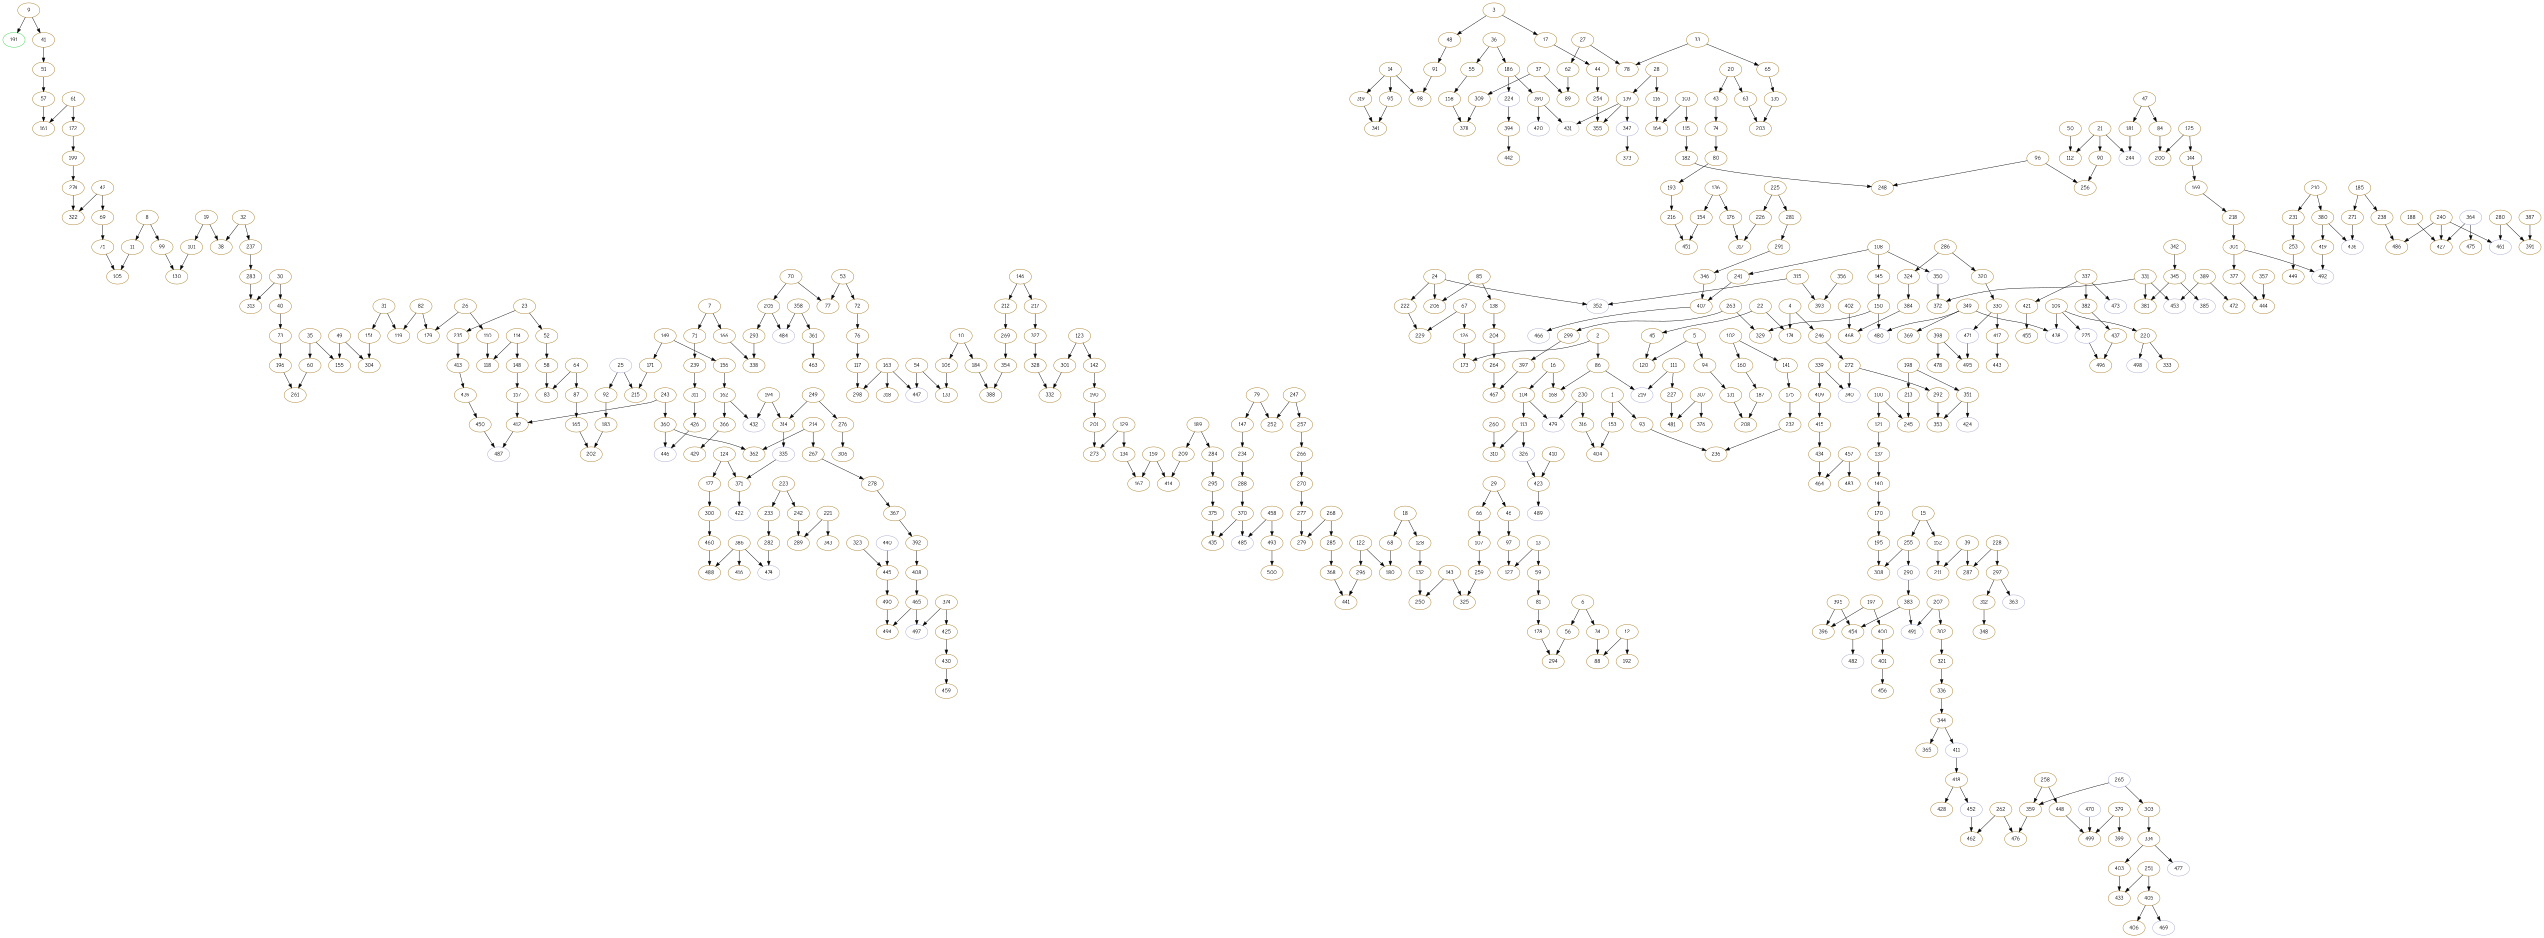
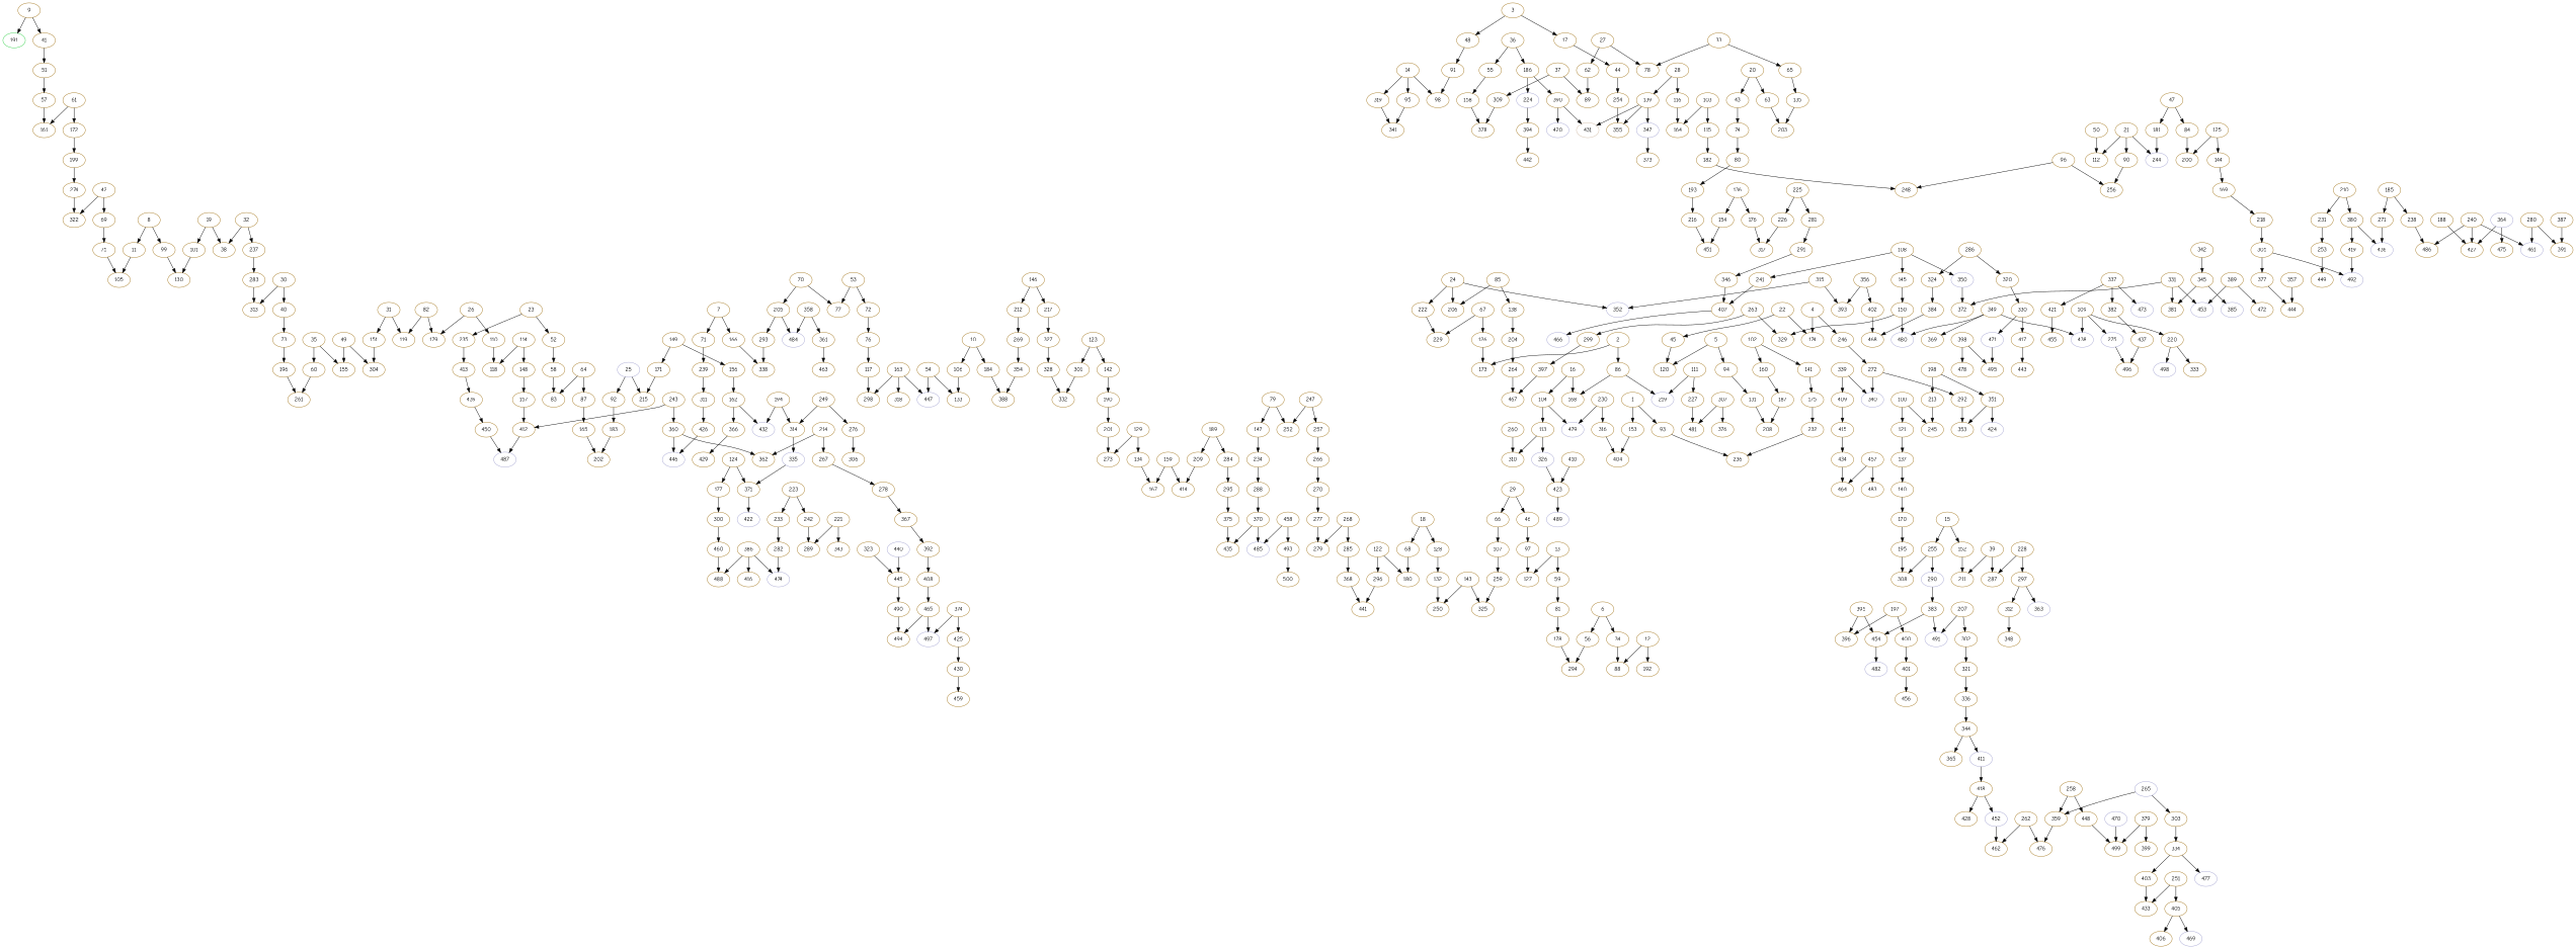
  digraph {
    fontname="Comic Neue"
    node [color="#a17317" fontname="Comic Neue"]
    edge [color=black fontname="Comic Neue"]
    191 [color="#2ecf45"]
    9
    41
    51
    57
    161
    61
    172
    199
    274
    322
    42
    69
    75
    105
    11
    8
    99
    130
    101
    19
    38
    32
    237
    283
    313
    30
    40
    73
    196
    261
    60
    35
    155
    49
    304
    151
    31
    119
    82
    179
    26
    110
    118
    114
    148
    157
    412
    487 [color="#a1a1cf"]
    243
    360
    362
    446 [color="#a1a1cf"]
    214
    267
    278
    367
    392
    408
    465
    494
    497 [color="#a1a1cf"]
    490
    445
    323
    374
    425
    430
    459
    426
    311
    239
    71
    7
    166
    338
    293
    205
    484 [color="#a1a1cf"]
    70
    77
    53
    72
    76
    117
    298
    163
    318
    447 [color="#a1a1cf"]
    54
    133
    106
    10
    184
    388
    354
    269
    212
    146
    217
    327
    328
    332
    301
    123
    142
    190
    201
    273
    129
    134
    167
    159
    414
    209
    189
    284
    295
    375
    435
    370
    485 [color="#a1a1cf"]
    288
    234
    147
    79
    252
    247
    257
    266
    270
    277
    279
    268
    285
    368
    441
    296
    122
    180
    68
    18
    128
    132
    250
    143
    325
    259
    107
    66
    29
    46
    97
    127
    13
    59
    81
    178
    294
    56
    6
    34
    88
    12
    192
    319
    341
    95
    14
    98
    91
    48
    3
    17
    44
    254
    355
    139
    347 [color="#a1a1cf"]
    431 [color="#cfb8a1"]
    373
    28
    116
    164
    103
    115
    182
    248
    96
    256
    90
    21
    112
    244 [color="#a1a1cf"]
    50
    181
    47
    84
    200
    125
    144
    169
    218
    305
    377
    492 [color="#a1a1cf"]
    444
    357
    419
    380
    436 [color="#a1a1cf"]
    210
    231
    253
    449
    271
    185
    238
    486
    240
    427
    461 [color="#a1a1cf"]
    188
    280
    391
    387
    390
    420 [color="#a1a1cf"]
    186
    224 [color="#a1a1cf"]
    394
    36
    55
    158
    378
    309
    37
    89
    62
    27
    78
    33
    65
    135
    203
    63
    20
    43
    74
    80
    193
    216
    451
    154
    136
    176
    317
    226
    225
    281
    291
    346
    407
    466 [color="#a1a1cf"]
    241
    108
    145
    350 [color="#a1a1cf"]
    150
    372
    329
    480 [color="#a1a1cf"]
    263
    299
    397
    467
    264
    204
    138
    85
    206
    24
    222
    352 [color="#a1a1cf"]
    229
    67
    126
    173
    2
    86
    168
    219 [color="#a1a1cf"]
    16
    104
    113
    479 [color="#a1a1cf"]
    310
    326 [color="#a1a1cf"]
    423
    260
    489 [color="#a1a1cf"]
    410
    230
    316
    404
    153
    1
    93
    236
    232
    175
    141
    102
    160
    187
    208
    131
    94
    5
    120
    45
    22
    174
    4
    246
    272
    292
    340 [color="#a1a1cf"]
    353
    351
    424 [color="#a1a1cf"]
    198
    213
    245
    100
    121
    137
    140
    170
    195
    308
    255
    290 [color="#a1a1cf"]
    383
    15
    152
    211
    39
    287
    228
    297
    312
    363 [color="#a1a1cf"]
    348
    454
    491 [color="#a1a1cf"]
    482 [color="#a1a1cf"]
    395
    396
    197
    400
    401
    456
    207
    302
    321
    336
    344
    365
    411 [color="#a1a1cf"]
    418
    428
    452 [color="#a1a1cf"]
    462
    262
    476
    359
    258
    448
    499
    379
    399
    303
    334
    403
    477 [color="#a1a1cf"]
    433
    251
    405
    406
    469 [color="#a1a1cf"]
    339
    409
    415
    434
    464
    457
    483
    111
    227
    481
    307
    376
    315
    393
    356
    402
    468
    384
    324
    286
    320
    330
    417
    471 [color="#a1a1cf"]
    443
    495
    398
    478
    349
    369
    438 [color="#a1a1cf"]
    109
    220
    275 [color="#a1a1cf"]
    333
    498 [color="#a1a1cf"]
    496
    437
    382
    337
    421
    473 [color="#a1a1cf"]
    455
    331
    381
    453 [color="#a1a1cf"]
    345
    385 [color="#a1a1cf"]
    342
    389
    472
    442
    458
    493
    500
    358
    361
    463
    450
    439
    413
    235
    23
    52
    58
    83
    64
    87
    165
    202
    183
    92
    25 [color="#a1a1cf"]
    215
    171
    149
    156
    162
    366
    432 [color="#a1a1cf"]
    429
    194
    314
    335 [color="#a1a1cf"]
    371
    249
    276
    306
    422 [color="#a1a1cf"]
    124
    177
    300
    460
    488
    386
    416
    474 [color="#a1a1cf"]
    282
    233
    223
    242
    289
    221
    343
    440 [color="#a1a1cf"]
    364 [color="#a1a1cf"]
    475
    470 [color="#a1a1cf"]
    265 [color="#a1a1cf"]
    9 -> 191
    9 -> 41
    41 -> 51
    51 -> 57
    57 -> 161
    61 -> 161
    61 -> 172
    172 -> 199
    199 -> 274
    274 -> 322
    42 -> 322
    42 -> 69
    69 -> 75
    75 -> 105
    11 -> 105
    8 -> 11
    8 -> 99
    99 -> 130
    101 -> 130
    19 -> 101
    19 -> 38
    32 -> 38
    32 -> 237
    237 -> 283
    283 -> 313
    30 -> 313
    30 -> 40
    40 -> 73
    73 -> 196
    196 -> 261
    60 -> 261
    35 -> 60
    35 -> 155
    49 -> 155
    49 -> 304
    151 -> 304
    31 -> 151
    31 -> 119
    82 -> 119
    82 -> 179
    26 -> 179
    26 -> 110
    110 -> 118
    114 -> 118
    114 -> 148
    148 -> 157
    157 -> 412
    412 -> 487
    243 -> 412
    243 -> 360
    360 -> 362
    360 -> 446
    214 -> 362
    214 -> 267
    267 -> 278
    278 -> 367
    367 -> 392
    392 -> 408
    408 -> 465
    465 -> 494
    465 -> 497
    490 -> 494
    445 -> 490
    323 -> 445
    374 -> 497
    374 -> 425
    425 -> 430
    430 -> 459
    426 -> 446
    311 -> 426
    239 -> 311
    71 -> 239
    7 -> 71
    7 -> 166
    166 -> 338
    293 -> 338
    205 -> 293
    205 -> 484
    70 -> 205
    70 -> 77
    53 -> 77
    53 -> 72
    72 -> 76
    76 -> 117
    117 -> 298
    163 -> 298
    163 -> 318
    163 -> 447
    54 -> 447
    54 -> 133
    106 -> 133
    10 -> 106
    10 -> 184
    184 -> 388
    354 -> 388
    269 -> 354
    212 -> 269
    146 -> 212
    146 -> 217
    217 -> 327
    327 -> 328
    328 -> 332
    301 -> 332
    123 -> 301
    123 -> 142
    142 -> 190
    190 -> 201
    201 -> 273
    129 -> 273
    129 -> 134
    134 -> 167
    159 -> 167
    159 -> 414
    209 -> 414
    189 -> 209
    189 -> 284
    284 -> 295
    295 -> 375
    375 -> 435
    370 -> 435
    370 -> 485
    288 -> 370
    234 -> 288
    147 -> 234
    79 -> 147
    79 -> 252
    247 -> 252
    247 -> 257
    257 -> 266
    266 -> 270
    270 -> 277
    277 -> 279
    268 -> 279
    268 -> 285
    285 -> 368
    368 -> 441
    296 -> 441
    122 -> 296
    122 -> 180
    68 -> 180
    18 -> 68
    18 -> 128
    128 -> 132
    132 -> 250
    143 -> 250
    143 -> 325
    259 -> 325
    107 -> 259
    66 -> 107
    29 -> 66
    29 -> 46
    46 -> 97
    97 -> 127
    13 -> 127
    13 -> 59
    59 -> 81
    81 -> 178
    178 -> 294
    56 -> 294
    6 -> 56
    6 -> 34
    34 -> 88
    12 -> 88
    12 -> 192
    319 -> 341
    95 -> 341
    14 -> 319
    14 -> 95
    14 -> 98
    91 -> 98
    48 -> 91
    3 -> 48
    3 -> 17
    17 -> 44
    44 -> 254
    254 -> 355
    139 -> 355
    139 -> 347
    139 -> 431
    347 -> 373
    28 -> 139
    28 -> 116
    116 -> 164
    103 -> 164
    103 -> 115
    115 -> 182
    182 -> 248
    96 -> 248
    96 -> 256
    90 -> 256
    21 -> 90
    21 -> 112
    21 -> 244
    50 -> 112
    181 -> 244
    47 -> 181
    47 -> 84
    84 -> 200
    125 -> 200
    125 -> 144
    144 -> 169
    169 -> 218
    218 -> 305
    305 -> 377
    305 -> 492
    377 -> 444
    357 -> 444
    419 -> 492
    380 -> 419
    380 -> 436
    210 -> 380
    210 -> 231
    231 -> 253
    253 -> 449
    271 -> 436
    185 -> 271
    185 -> 238
    238 -> 486
    240 -> 486
    240 -> 427
    240 -> 461
    188 -> 427
    280 -> 461
    280 -> 391
    387 -> 391
    390 -> 431
    390 -> 420
    186 -> 390
    186 -> 224
    224 -> 394
    394 -> 442
    36 -> 186
    36 -> 55
    55 -> 158
    158 -> 378
    309 -> 378
    37 -> 309
    37 -> 89
    62 -> 89
    27 -> 62
    27 -> 78
    33 -> 78
    33 -> 65
    65 -> 135
    135 -> 203
    63 -> 203
    20 -> 63
    20 -> 43
    43 -> 74
    74 -> 80
    80 -> 193
    193 -> 216
    216 -> 451
    154 -> 451
    136 -> 154
    136 -> 176
    176 -> 317
    226 -> 317
    225 -> 226
    225 -> 281
    281 -> 291
    291 -> 346
    346 -> 407
    407 -> 466
    241 -> 407
    108 -> 241
    108 -> 145
    108 -> 350
    145 -> 150
    350 -> 372
    150 -> 329
    150 -> 480
    263 -> 329
    263 -> 299
    299 -> 397
    397 -> 467
    264 -> 467
    204 -> 264
    138 -> 204
    85 -> 138
    85 -> 206
    24 -> 206
    24 -> 222
    24 -> 352
    222 -> 229
    67 -> 229
    67 -> 126
    126 -> 173
    2 -> 173
    2 -> 86
    86 -> 168
    86 -> 219
    16 -> 168
    16 -> 104
    104 -> 113
    104 -> 479
    113 -> 310
    113 -> 326
    326 -> 423
    423 -> 489
    260 -> 310
    410 -> 423
    230 -> 479
    230 -> 316
    316 -> 404
    153 -> 404
    1 -> 153
    1 -> 93
    93 -> 236
    232 -> 236
    175 -> 232
    141 -> 175
    102 -> 141
    102 -> 160
    160 -> 187
    187 -> 208
    131 -> 208
    94 -> 131
    5 -> 94
    5 -> 120
    45 -> 120
    22 -> 45
    22 -> 174
    4 -> 174
    4 -> 246
    246 -> 272
    272 -> 292
    272 -> 340
    292 -> 353
    351 -> 353
    351 -> 424
    198 -> 351
    198 -> 213
    213 -> 245
    100 -> 245
    100 -> 121
    121 -> 137
    137 -> 140
    140 -> 170
    170 -> 195
    195 -> 308
    255 -> 308
    255 -> 290
    290 -> 383
    383 -> 454
    383 -> 491
    15 -> 255
    15 -> 152
    152 -> 211
    39 -> 211
    39 -> 287
    228 -> 287
    228 -> 297
    297 -> 312
    297 -> 363
    312 -> 348
    454 -> 482
    395 -> 454
    395 -> 396
    197 -> 396
    197 -> 400
    400 -> 401
    401 -> 456
    207 -> 491
    207 -> 302
    302 -> 321
    321 -> 336
    336 -> 344
    344 -> 365
    344 -> 411
    411 -> 418
    418 -> 428
    418 -> 452
    452 -> 462
    262 -> 462
    262 -> 476
    359 -> 476
    258 -> 359
    258 -> 448
    448 -> 499
    379 -> 499
    379 -> 399
    303 -> 334
    334 -> 403
    334 -> 477
    403 -> 433
    251 -> 433
    251 -> 405
    405 -> 406
    405 -> 469
    339 -> 340
    339 -> 409
    409 -> 415
    415 -> 434
    434 -> 464
    457 -> 464
    457 -> 483
    111 -> 219
    111 -> 227
    227 -> 481
    307 -> 481
    307 -> 376
    315 -> 352
    315 -> 393
    356 -> 393
+   356 -> 402
    402 -> 468
    384 -> 468
    324 -> 384
    286 -> 324
    286 -> 320
    320 -> 330
    330 -> 417
    330 -> 471
    417 -> 443
    471 -> 495
    398 -> 495
    398 -> 478
    349 -> 480
    349 -> 369
    349 -> 438
    109 -> 438
    109 -> 220
    109 -> 275
    220 -> 333
    220 -> 498
    275 -> 496
    437 -> 496
    382 -> 437
    337 -> 382
    337 -> 421
    337 -> 473
    421 -> 455
    331 -> 372
    331 -> 381
    331 -> 453
    345 -> 381
    345 -> 385
    342 -> 345
    389 -> 453
    389 -> 472
    458 -> 485
    458 -> 493
    493 -> 500
    358 -> 484
    358 -> 361
    361 -> 463
    450 -> 487
    439 -> 450
    413 -> 439
    235 -> 413
    23 -> 235
    23 -> 52
    52 -> 58
    58 -> 83
    64 -> 83
    64 -> 87
    87 -> 165
    165 -> 202
    183 -> 202
    92 -> 183
    25 -> 92
    25 -> 215
    171 -> 215
    149 -> 171
    149 -> 156
    156 -> 162
    162 -> 366
    162 -> 432
    366 -> 429
    194 -> 432
    194 -> 314
    314 -> 335
    335 -> 371
    371 -> 422
    249 -> 314
    249 -> 276
    276 -> 306
    124 -> 371
    124 -> 177
    177 -> 300
    300 -> 460
    460 -> 488
    386 -> 488
    386 -> 416
    386 -> 474
    282 -> 474
    233 -> 282
    223 -> 233
    223 -> 242
    242 -> 289
    221 -> 289
    221 -> 343
    440 -> 445
    364 -> 427
    364 -> 475
    470 -> 499
    265 -> 359
    265 -> 303
  }
